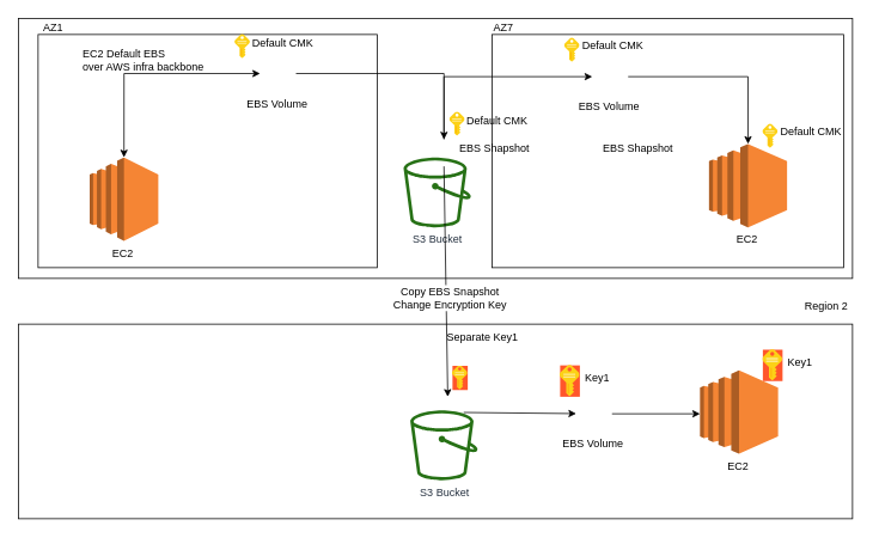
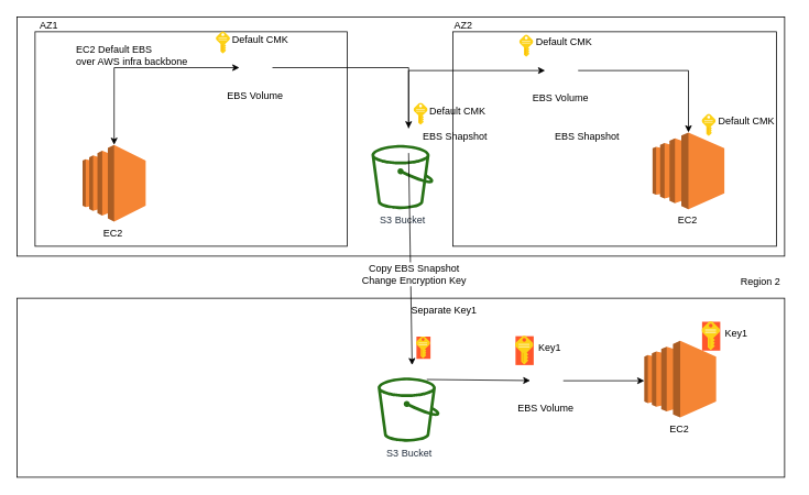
  <mxCell id="0" />
  <mxCell id="1" parent="0" />
  <mxCell id="2" value="" style="rounded=0;whiteSpace=wrap;html=1;fillColor=none;" vertex="1" parent="1"><mxGeometry x="548" y="38" width="392" height="260" as="geometry" /></mxCell>
  <mxCell id="3" value="" style="rounded=0;whiteSpace=wrap;html=1;fillColor=none;" vertex="1" parent="1"><mxGeometry x="42" y="38" width="378" height="260" as="geometry" /></mxCell>
  <mxCell id="4" value="" style="rounded=0;whiteSpace=wrap;html=1;fillColor=none;" parent="1" vertex="1"><mxGeometry y="20" width="930" height="290" as="geometry" x="20" /></mxCell>
  <mxCell id="5" value="" style="rounded=0;whiteSpace=wrap;html=1;fillColor=none;" parent="1" vertex="1"><mxGeometry y="361" width="930" height="217" as="geometry" x="20" /></mxCell>
  <mxCell id="6" value="S3 Bucket" style="outlineConnect=0;fontColor=#232F3E;gradientColor=none;fillColor=#277116;strokeColor=none;dashed=0;verticalLabelPosition=bottom;verticalAlign=top;align=center;html=1;fontSize=12;fontStyle=0;aspect=fixed;pointerEvents=1;shape=mxgraph.aws4.bucket;" parent="1" vertex="1"><mxGeometry x="449.5" y="175" width="75" height="78" as="geometry" /></mxCell>
  <mxCell id="7" style="edgeStyle=orthogonalEdgeStyle;rounded=0;orthogonalLoop=1;jettySize=auto;html=1;exitX=0.5;exitY=0;exitDx=0;exitDy=0;exitPerimeter=0;entryX=0;entryY=0.5;entryDx=0;entryDy=0;startArrow=classic;startFill=1;" parent="1" source="8" target="10" edge="1"><mxGeometry relative="1" as="geometry" /></mxCell>
  <mxCell id="8" value="EC2&amp;nbsp;" style="outlineConnect=0;dashed=0;verticalLabelPosition=bottom;verticalAlign=top;align=center;html=1;shape=mxgraph.aws3.ec2;fillColor=#F58534;gradientColor=none;" parent="1" vertex="1"><mxGeometry x="99.5" y="175" width="76.5" height="93" as="geometry" /></mxCell>
  <mxCell id="9" style="edgeStyle=orthogonalEdgeStyle;rounded=0;orthogonalLoop=1;jettySize=auto;html=1;exitX=1;exitY=0.5;exitDx=0;exitDy=0;entryX=0.5;entryY=0;entryDx=0;entryDy=0;" parent="1" source="10" target="14" edge="1"><mxGeometry relative="1" as="geometry" /></mxCell>
  <mxCell id="10" value="EBS Volume&amp;nbsp;" style="shape=image;html=1;verticalAlign=top;verticalLabelPosition=bottom;labelBackgroundColor=#ffffff;imageAspect=0;aspect=fixed;image=https://cdn1.iconfinder.com/data/icons/social-shade-rounded-rects/512/aws-128.png" parent="1" vertex="1"><mxGeometry x="289.5" y="61.5" width="40" height="40" as="geometry" /></mxCell>
  <mxCell id="11" style="edgeStyle=orthogonalEdgeStyle;rounded=0;orthogonalLoop=1;jettySize=auto;html=1;exitX=0.5;exitY=0;exitDx=0;exitDy=0;entryX=0;entryY=0.5;entryDx=0;entryDy=0;" parent="1" source="14" target="20" edge="1"><mxGeometry relative="1" as="geometry"><Array as="points"><mxPoint x="495" y="85" /></Array></mxGeometry></mxCell>
  <mxCell id="12" style="edgeStyle=none;rounded=0;orthogonalLoop=1;jettySize=auto;html=1;exitX=0.5;exitY=1;exitDx=0;exitDy=0;" parent="1" source="14" target="28" edge="1"><mxGeometry relative="1" as="geometry" /></mxCell>
  <mxCell id="13" value="Copy EBS Snapshot&lt;br&gt;Change Encryption Key&lt;br&gt;" style="text;html=1;resizable=0;points=[];align=center;verticalAlign=middle;labelBackgroundColor=#ffffff;" parent="12" vertex="1" connectable="0"><mxGeometry x="0.144" y="4" relative="1" as="geometry"><mxPoint as="offset" /></mxGeometry></mxCell>
  <mxCell id="14" value="" style="shape=image;html=1;verticalAlign=top;verticalLabelPosition=bottom;labelBackgroundColor=#ffffff;imageAspect=0;aspect=fixed;image=https://cdn1.iconfinder.com/data/icons/social-shade-rounded-rects/512/aws-128.png" parent="1" vertex="1"><mxGeometry x="479.5" y="155" width="30" height="30" as="geometry" /></mxCell>
  <mxCell id="15" value="&lt;span&gt;EC2 Default EBS &lt;br&gt;over AWS infra backbone&lt;/span&gt;" style="text;html=1;resizable=0;points=[];autosize=1;align=left;verticalAlign=top;spacingTop=-4;" parent="1" vertex="1"><mxGeometry x="89.5" y="50" width="150" height="30" as="geometry" /></mxCell>
  <mxCell id="16" value="" style="shape=image;html=1;verticalAlign=top;verticalLabelPosition=bottom;labelBackgroundColor=#ffffff;imageAspect=0;aspect=fixed;image=https://cdn2.iconfinder.com/data/icons/amazon-aws-stencils/100/Non-Service_Specific_copy__AWS_Cloud-128.png" parent="1" vertex="1"><mxGeometry x="425.5" y="61" width="48" height="48" as="geometry" /></mxCell>
  <mxCell id="17" value="" style="shape=image;html=1;verticalAlign=top;verticalLabelPosition=bottom;labelBackgroundColor=#ffffff;imageAspect=0;aspect=fixed;image=https://cdn2.iconfinder.com/data/icons/amazon-aws-stencils/100/Non-Service_Specific_copy__AWS_Cloud-128.png" parent="1" vertex="1"><mxGeometry x="41.5" y="41" width="48" height="48" as="geometry" /></mxCell>
  <mxCell id="18" value="" style="aspect=fixed;html=1;perimeter=none;align=center;shadow=0;dashed=0;image;fontSize=12;image=img/lib/mscae/Key.svg;" parent="1" vertex="1"><mxGeometry x="261.5" y="38" width="17" height="27" as="geometry" /></mxCell>
  <mxCell id="19" style="edgeStyle=orthogonalEdgeStyle;rounded=0;orthogonalLoop=1;jettySize=auto;html=1;exitX=1;exitY=0.5;exitDx=0;exitDy=0;entryX=0.5;entryY=0;entryDx=0;entryDy=0;entryPerimeter=0;" parent="1" source="20" target="21" edge="1"><mxGeometry relative="1" as="geometry" /></mxCell>
  <mxCell id="20" value="EBS Volume&amp;nbsp;" style="shape=image;html=1;verticalAlign=top;verticalLabelPosition=bottom;labelBackgroundColor=#ffffff;imageAspect=0;aspect=fixed;image=https://cdn1.iconfinder.com/data/icons/social-shade-rounded-rects/512/aws-128.png" parent="1" vertex="1"><mxGeometry x="659.833" y="65" width="40" height="40" as="geometry" /></mxCell>
  <mxCell id="21" value="EC2&amp;nbsp;" style="outlineConnect=0;dashed=0;verticalLabelPosition=bottom;verticalAlign=top;align=center;html=1;shape=mxgraph.aws3.ec2;fillColor=#F58534;gradientColor=none;" parent="1" vertex="1"><mxGeometry x="790" y="160" width="87" height="93" as="geometry" /></mxCell>
  <mxCell id="22" value="" style="aspect=fixed;html=1;perimeter=none;align=center;shadow=0;dashed=0;image;fontSize=12;image=img/lib/mscae/Key.svg;" parent="1" vertex="1"><mxGeometry x="629" y="42" width="17" height="27" as="geometry" /></mxCell>
  <mxCell id="23" value="" style="shape=image;html=1;verticalAlign=top;verticalLabelPosition=bottom;labelBackgroundColor=#ffffff;imageAspect=0;aspect=fixed;image=https://cdn2.iconfinder.com/data/icons/amazon-aws-stencils/100/Non-Service_Specific_copy__AWS_Cloud-128.png" parent="1" vertex="1"><mxGeometry x="560" y="59" width="48" height="48" as="geometry" /></mxCell>
  <mxCell id="24" value="Default CMK&amp;nbsp;" style="text;html=1;resizable=0;points=[];autosize=1;align=left;verticalAlign=top;spacingTop=-4;" parent="1" vertex="1"><mxGeometry x="278.5" y="38" width="90" height="20" as="geometry" /></mxCell>
  <mxCell id="25" value="Default CMK&amp;nbsp;" style="text;html=1;resizable=0;points=[];autosize=1;align=left;verticalAlign=top;spacingTop=-4;" parent="1" vertex="1"><mxGeometry x="647" y="40" width="90" height="20" as="geometry" /></mxCell>
  <mxCell id="26" value="S3 Bucket" style="outlineConnect=0;fontColor=#232F3E;gradientColor=none;fillColor=#277116;strokeColor=none;dashed=0;verticalLabelPosition=bottom;verticalAlign=top;align=center;html=1;fontSize=12;fontStyle=0;aspect=fixed;pointerEvents=1;shape=mxgraph.aws4.bucket;" parent="1" vertex="1"><mxGeometry x="457" y="457" width="75" height="78" as="geometry" /></mxCell>
  <mxCell id="27" style="edgeStyle=none;rounded=0;orthogonalLoop=1;jettySize=auto;html=1;exitX=1;exitY=0.5;exitDx=0;exitDy=0;" parent="1" source="33" edge="1"><mxGeometry relative="1" as="geometry"><mxPoint x="780" y="461" as="targetPoint" /></mxGeometry></mxCell>
  <mxCell id="28" value="" style="shape=image;html=1;verticalAlign=top;verticalLabelPosition=bottom;labelBackgroundColor=#ffffff;imageAspect=0;aspect=fixed;image=https://cdn1.iconfinder.com/data/icons/social-shade-rounded-rects/512/aws-128.png" parent="1" vertex="1"><mxGeometry x="481.5" y="442" width="35" height="35" as="geometry" /></mxCell>
  <mxCell id="29" value="EBS Shapshot" style="text;html=1;resizable=0;points=[];autosize=1;align=left;verticalAlign=top;spacingTop=-4;" parent="1" vertex="1"><mxGeometry x="670" y="155" width="90" height="20" as="geometry" /></mxCell>
  <mxCell id="30" value="EC2&amp;nbsp;" style="outlineConnect=0;dashed=0;verticalLabelPosition=bottom;verticalAlign=top;align=center;html=1;shape=mxgraph.aws3.ec2;fillColor=#F58534;gradientColor=none;" parent="1" vertex="1"><mxGeometry x="780" y="412.5" width="87" height="93" as="geometry" /></mxCell>
  <mxCell id="31" value="" style="aspect=fixed;html=1;perimeter=none;align=center;shadow=0;dashed=0;image;fontSize=12;image=img/lib/mscae/Key.svg;imageBackground=#FF562B;" parent="1" vertex="1"><mxGeometry x="624" y="407" width="22" height="35" as="geometry" /></mxCell>
  <mxCell id="32" value="Key1" style="text;html=1;resizable=0;points=[];autosize=1;align=left;verticalAlign=top;spacingTop=-4;" parent="1" vertex="1"><mxGeometry x="650" y="411" width="40" height="20" as="geometry" /></mxCell>
  <mxCell id="33" value="EBS Volume&amp;nbsp;" style="shape=image;html=1;verticalAlign=top;verticalLabelPosition=bottom;labelBackgroundColor=#ffffff;imageAspect=0;aspect=fixed;image=https://cdn1.iconfinder.com/data/icons/social-shade-rounded-rects/512/aws-128.png" parent="1" vertex="1"><mxGeometry x="641.833" y="441" width="40" height="40" as="geometry" /></mxCell>
  <mxCell id="34" style="edgeStyle=none;rounded=0;orthogonalLoop=1;jettySize=auto;html=1;exitX=1;exitY=0.5;exitDx=0;exitDy=0;" parent="1" source="28" target="33" edge="1"><mxGeometry relative="1" as="geometry"><mxPoint x="517" y="460" as="sourcePoint" /><mxPoint x="780" y="460.858" as="targetPoint" /></mxGeometry></mxCell>
  <mxCell id="35" value="EBS Shapshot" style="text;html=1;resizable=0;points=[];autosize=1;align=left;verticalAlign=top;spacingTop=-4;" parent="1" vertex="1"><mxGeometry x="509.5" y="155" width="90" height="20" as="geometry" /></mxCell>
  <mxCell id="36" value="" style="aspect=fixed;html=1;perimeter=none;align=center;shadow=0;dashed=0;image;fontSize=12;image=img/lib/mscae/Key.svg;imageBackground=#FF562B;" parent="1" vertex="1"><mxGeometry x="504" y="407.5" width="17" height="27" as="geometry" /></mxCell>
  <mxCell id="37" value="Separate Key1" style="text;html=1;resizable=0;points=[];autosize=1;align=left;verticalAlign=top;spacingTop=-4;" parent="1" vertex="1"><mxGeometry x="496" y="366" width="90" height="20" as="geometry" /></mxCell>
  <mxCell id="38" value="" style="aspect=fixed;html=1;perimeter=none;align=center;shadow=0;dashed=0;image;fontSize=12;image=img/lib/mscae/Key.svg;imageBackground=#FF562B;" vertex="1" parent="1"><mxGeometry x="850" y="389.5" width="22" height="35" as="geometry" /></mxCell>
  <mxCell id="39" value="Key1" style="text;html=1;resizable=0;points=[];autosize=1;align=left;verticalAlign=top;spacingTop=-4;" vertex="1" parent="1"><mxGeometry x="876" y="393.5" width="40" height="20" as="geometry" /></mxCell>
  <mxCell id="40" value="" style="aspect=fixed;html=1;perimeter=none;align=center;shadow=0;dashed=0;image;fontSize=12;image=img/lib/mscae/Key.svg;" vertex="1" parent="1"><mxGeometry x="850" y="138" width="17" height="27" as="geometry" /></mxCell>
  <mxCell id="41" value="Default CMK&amp;nbsp;" style="text;html=1;resizable=0;points=[];autosize=1;align=left;verticalAlign=top;spacingTop=-4;" vertex="1" parent="1"><mxGeometry x="868" y="136" width="90" height="20" as="geometry" /></mxCell>
  <mxCell id="42" value="Region 2" style="text;html=1;resizable=0;points=[];autosize=1;align=left;verticalAlign=top;spacingTop=-4;" vertex="1" parent="1"><mxGeometry x="895" y="331" width="60" height="20" as="geometry" /></mxCell>
  <mxCell id="43" value="AZ1" style="text;html=1;resizable=0;points=[];autosize=1;align=left;verticalAlign=top;spacingTop=-4;" vertex="1" parent="1"><mxGeometry x="45.5" y="20" width="40" height="20" as="geometry" /></mxCell>
- <mxCell id="44" value="AZ7" style="text;html=1;resizable=0;points=[];autosize=1;align=left;verticalAlign=top;spacingTop=-4;" vertex="1" parent="1"><mxGeometry x="548" y="20" width="40" height="20" as="geometry" /></mxCell>
+ <mxCell id="44" value="AZ2" style="text;html=1;resizable=0;points=[];autosize=1;align=left;verticalAlign=top;spacingTop=-4;" vertex="1" parent="1"><mxGeometry x="548" y="20" width="40" height="20" as="geometry" /></mxCell>
  <mxCell id="45" value="" style="aspect=fixed;html=1;perimeter=none;align=center;shadow=0;dashed=0;image;fontSize=12;image=img/lib/mscae/Key.svg;" vertex="1" parent="1"><mxGeometry x="501" y="124.5" width="17" height="27" as="geometry" /></mxCell>
  <mxCell id="46" value="Default CMK&amp;nbsp;" style="text;html=1;resizable=0;points=[];autosize=1;align=left;verticalAlign=top;spacingTop=-4;" vertex="1" parent="1"><mxGeometry x="518" y="124.5" width="90" height="20" as="geometry" /></mxCell>
